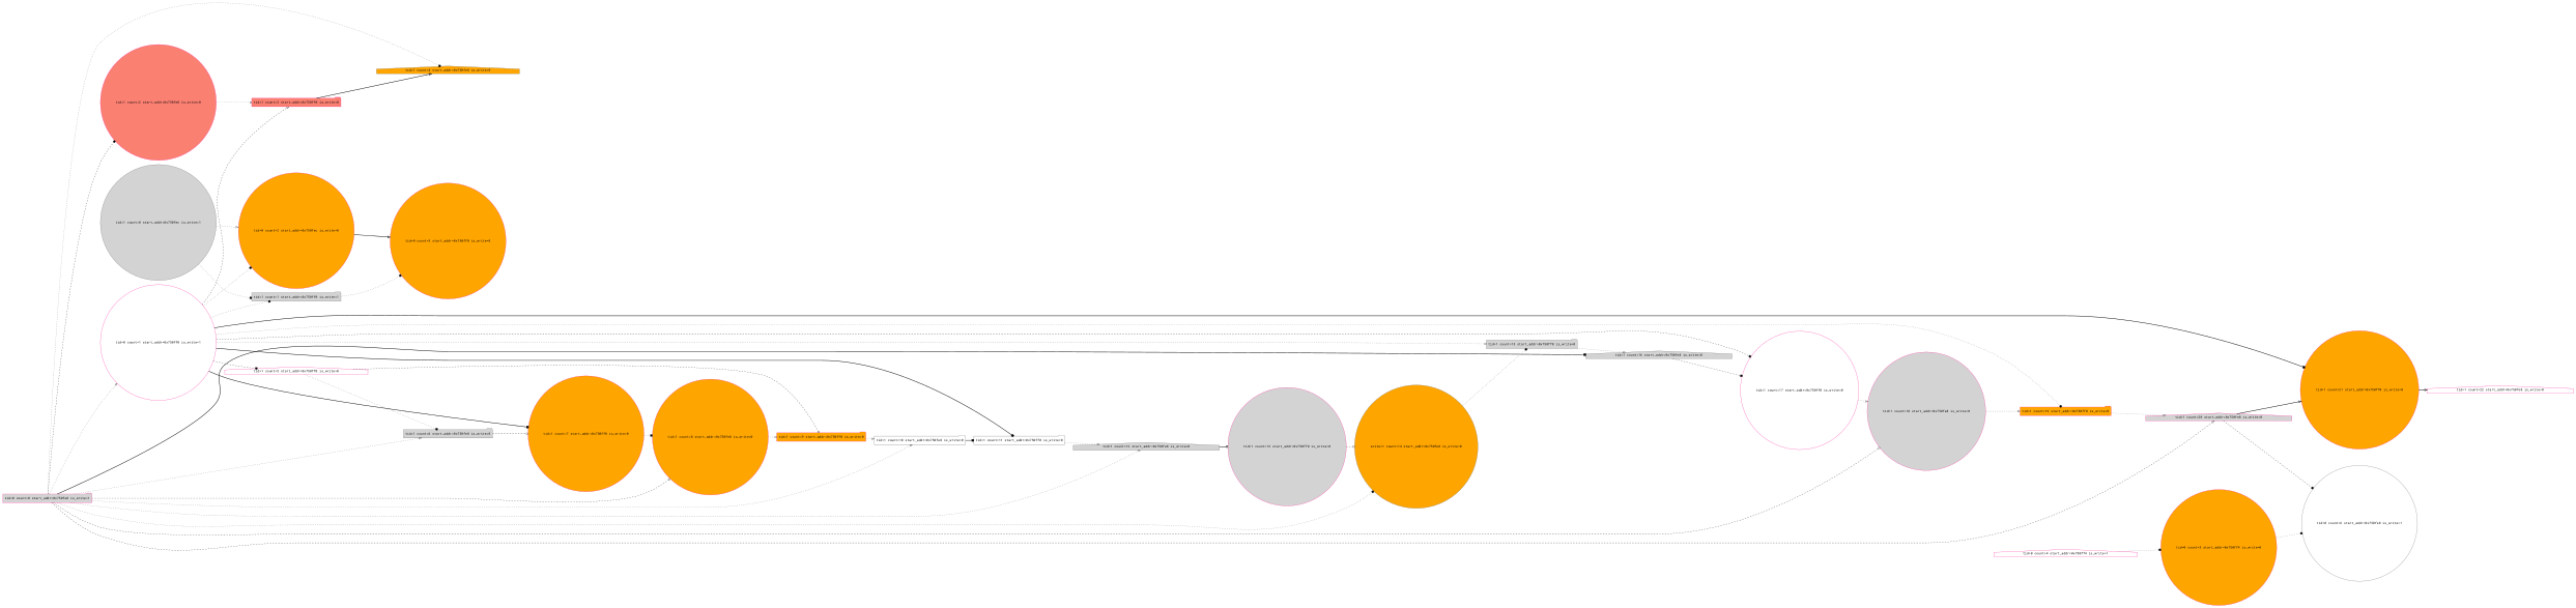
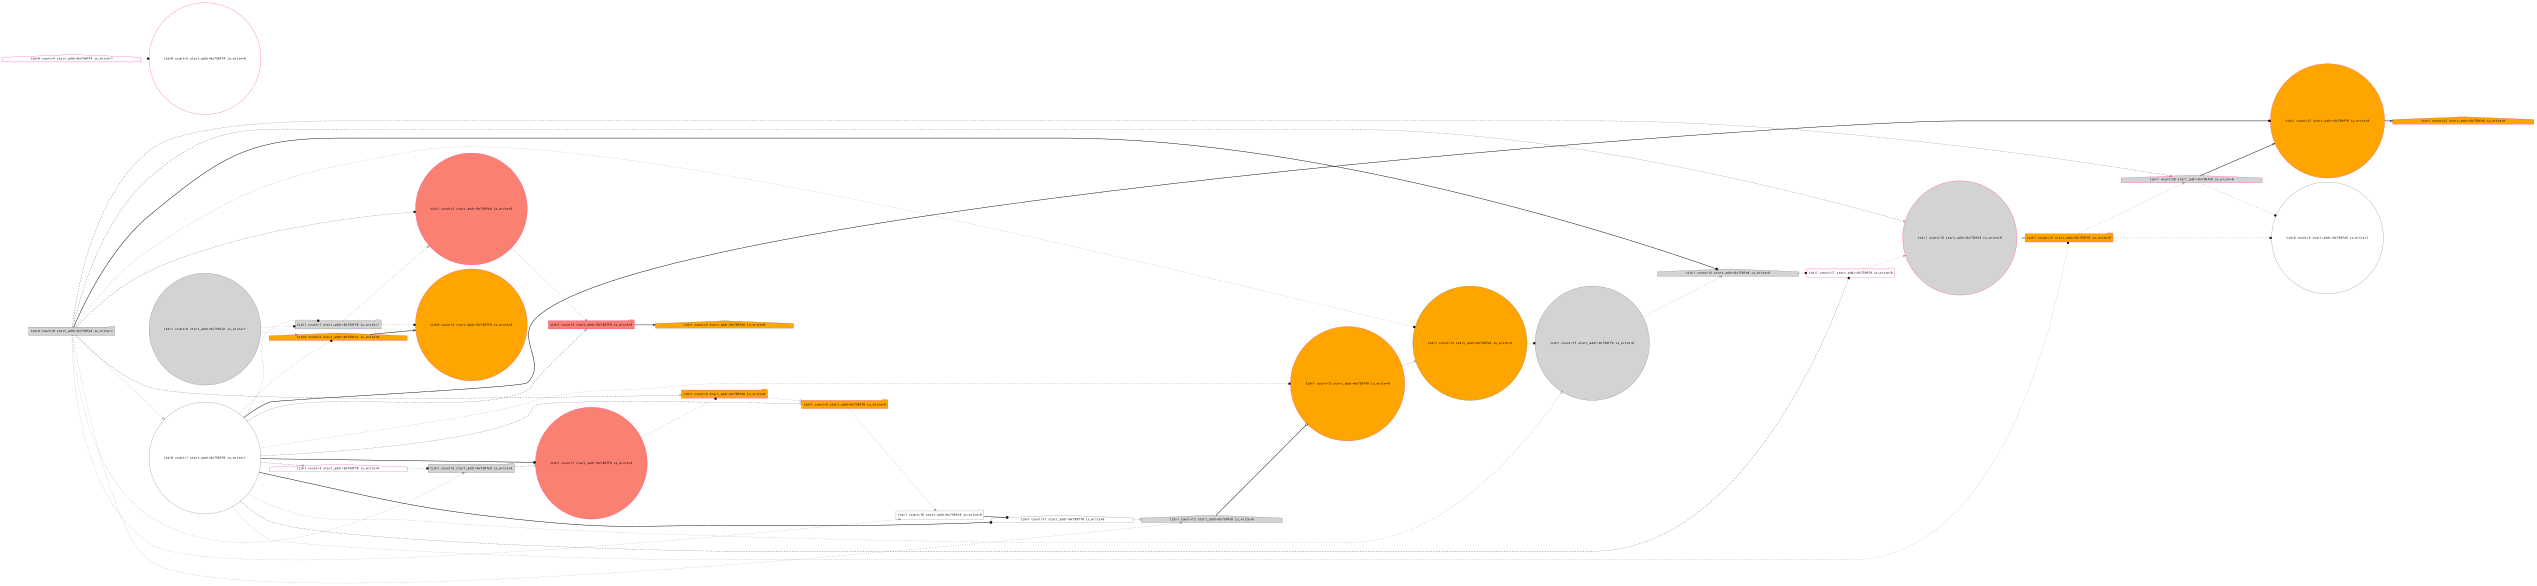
  digraph {
    fontname="Roboto Mono"
    rankdir=LR
    node [color=deeppink count=0 fillcolor=lightgrey fontname="Roboto Mono" is_write=0 shape=circle start_addr="0x750fe8" style=filled tid=1]
    edge [arrowhead=box fontname="Roboto Mono" style=dotted]
-   n1 [is_write=1 label="tid=0 count=0 start_addr=0x750fe8 is_write=1" shape=folder tid=0]
-   n2 [count=1 fillcolor=white is_write=1 label="tid=0 count=1 start_addr=0x750ff0 is_write=1" start_addr="0x750ff0" tid=0]
+   n1 [color=gray40 is_write=1 label="tid=0 count=0 start_addr=0x750fe8 is_write=1" shape=folder tid=0]
+   n2 [color=gray40 count=1 fillcolor=white is_write=1 label="tid=0 count=1 start_addr=0x750ff0 is_write=1" start_addr="0x750ff0" tid=0]
    n3 [count=2 fillcolor=salmon label="tid=1 count=2 start_addr=0x750fe8 is_write=0"]
    n4 [color=gray40 count=4 fillcolor=orange label="tid=1 count=4 start_addr=0x750fe8 is_write=0" shape=house]
    n5 [color=gray40 count=6 label="tid=1 count=6 start_addr=0x750fe8 is_write=0" shape=folder]
-   n6 [count=8 fillcolor=orange label="tid=1 count=8 start_addr=0x750fe8 is_write=0"]
+   n6 [count=8 fillcolor=orange label="tid=1 count=8 start_addr=0x750fe8 is_write=0" shape=folder]
    n7 [color=gray40 count=10 fillcolor=white label="tid=1 count=10 start_addr=0x750fe8 is_write=0" shape=folder]
    n8 [color=gray40 count=12 label="tid=1 count=12 start_addr=0x750fe8 is_write=0" shape=house]
-   n9 [color=gray40 count=14 fillcolor=orange label="write=1 count=14 start_addr=0x750fe8 is_write=0"]
+   n9 [color=gray40 count=14 fillcolor=orange label="tid=1 count=14 start_addr=0x750fe8 is_write=0"]
    n10 [color=gray40 count=16 label="tid=1 count=16 start_addr=0x750fe8 is_write=0" shape=house]
    n11 [count=18 label="tid=1 count=18 start_addr=0x750fe8 is_write=0"]
    n12 [count=20 label="tid=1 count=20 start_addr=0x750fe8 is_write=0" shape=house]
-   n13 [count=2 fillcolor=orange label="tid=0 count=2 start_addr=0x750fec is_write=0" start_addr="0x750fec" tid=0]
+   n13 [count=2 fillcolor=orange label="tid=0 count=2 start_addr=0x750fec is_write=0" shape=house start_addr="0x750fec" tid=0]
    n14 [color=gray40 count=1 is_write=1 label="tid=1 count=1 start_addr=0x750ff0 is_write=1" shape=folder start_addr="0x750ff0"]
    n15 [count=3 fillcolor=salmon label="tid=1 count=3 start_addr=0x750ff0 is_write=0" shape=folder start_addr="0x750ff0"]
    n16 [count=5 fillcolor=white label="tid=1 count=5 start_addr=0x750ff0 is_write=0" shape=house start_addr="0x750ff0"]
-   n17 [count=7 fillcolor=orange label="tid=1 count=7 start_addr=0x750ff0 is_write=0" start_addr="0x750ff0"]
+   n17 [count=7 fillcolor=salmon label="tid=1 count=7 start_addr=0x750ff0 is_write=0" start_addr="0x750ff0"]
    n18 [count=9 fillcolor=orange label="tid=1 count=9 start_addr=0x750ff0 is_write=0" shape=folder start_addr="0x750ff0"]
-   n19 [color=gray40 count=11 fillcolor=white label="tid=1 count=11 start_addr=0x750ff0 is_write=0" shape=folder start_addr="0x750ff0"]
-   n20 [count=13 label="tid=1 count=13 start_addr=0x750ff0 is_write=0" start_addr="0x750ff0"]
-   n21 [color=gray40 count=15 label="tid=1 count=15 start_addr=0x750ff0 is_write=0" shape=folder start_addr="0x750ff0"]
-   n22 [count=17 fillcolor=white label="tid=1 count=17 start_addr=0x750ff0 is_write=0" start_addr="0x750ff0"]
+   n19 [color=gray40 count=11 fillcolor=white label="tid=1 count=11 start_addr=0x750ff0 is_write=0" shape=house start_addr="0x750ff0"]
+   n20 [count=13 fillcolor=orange label="tid=1 count=13 start_addr=0x750ff0 is_write=0" start_addr="0x750ff0"]
+   n21 [color=gray40 count=15 label="tid=1 count=15 start_addr=0x750ff0 is_write=0" start_addr="0x750ff0"]
+   n22 [count=17 fillcolor=white label="tid=1 count=17 start_addr=0x750ff0 is_write=0" shape=folder start_addr="0x750ff0"]
    n23 [count=19 fillcolor=orange label="tid=1 count=19 start_addr=0x750ff0 is_write=0" shape=folder start_addr="0x750ff0"]
    n24 [count=21 fillcolor=orange label="tid=1 count=21 start_addr=0x750ff0 is_write=0" start_addr="0x750ff0"]
    n25 [color=gray40 count=6 fillcolor=white is_write=1 label="tid=0 count=6 start_addr=0x750fe8 is_write=1" tid=0]
    n26 [count=3 fillcolor=orange label="tid=0 count=3 start_addr=0x750ff0 is_write=0" start_addr="0x750ff0" tid=0]
-   n27 [count=22 fillcolor=white label="tid=1 count=22 start_addr=0x750fe8 is_write=0" shape=house]
+   n27 [count=22 fillcolor=orange label="tid=1 count=22 start_addr=0x750fe8 is_write=0" shape=house]
    n28 [count=4 fillcolor=white is_write=1 label="tid=0 count=4 start_addr=0x750ff4 is_write=1" shape=house start_addr="0x750ff4" tid=0]
-   n29 [count=5 fillcolor=orange label="tid=0 count=5 start_addr=0x750ff4 is_write=0" start_addr="0x750ff4" tid=0]
+   n29 [count=5 fillcolor=white label="tid=0 count=5 start_addr=0x750ff4 is_write=0" start_addr="0x750ff4" tid=0]
    n30 [color=gray40 is_write=1 label="tid=1 count=0 start_addr=0x750fec is_write=1" start_addr="0x750fec"]
    n1 -> n2 [arrowhead=onormal]
    n1 -> n3 [style=dashed]
-   n1 -> n4
    n1 -> n5 [arrowhead=onormal]
    n1 -> n6 [arrowhead=odot style=dashed]
    n1 -> n7 [arrowhead=onormal]
    n1 -> n8 [arrowhead=odot]
    n1 -> n9
    n1 -> n10 [style=bold]
    n1 -> n11 [arrowhead=odot style=dashed]
    n1 -> n12 [arrowhead=onormal style=dashed]
    n2 -> n13
    n2 -> n14
    n2 -> n15 [arrowhead=onormal style=dashed]
-   n2 -> n16 [style=dashed]
+   n2 -> n16 [arrowhead=odot style=dashed]
    n2 -> n17 [style=bold]
-   n16 -> n18 [arrowhead=odot style=dashed]
+   n2 -> n18 [arrowhead=odot style=dashed]
    n2 -> n19 [style=bold]
+   n2 -> n20
    n2 -> n21 [arrowhead=odot]
    n2 -> n22 [style=dashed]
    n2 -> n23
    n2 -> n24 [style=bold]
    n3 -> n15 [arrowhead=odot]
    n5 -> n17 [arrowhead=odot style=dashed]
    n6 -> n18 [arrowhead=odot]
    n7 -> n19 [style=bold]
    n8 -> n20 [arrowhead=odot style=bold]
    n9 -> n21
    n10 -> n22 [style=dashed]
    n11 -> n23 [arrowhead=onormal]
    n12 -> n24 [arrowhead=onormal style=bold]
-   n12 -> n25 [style=dashed]
+   n12 -> n25
    n13 -> n26 [arrowhead=onormal style=bold]
+   n14 -> n3 [arrowhead=onormal]
    n14 -> n26
    n15 -> n4 [arrowhead=onormal style=bold]
    n16 -> n5
    n17 -> n6
    n18 -> n7 [arrowhead=onormal]
    n19 -> n8 [arrowhead=odot]
    n20 -> n9 [arrowhead=odot style=dashed]
    n21 -> n10 [arrowhead=odot]
    n22 -> n11 [arrowhead=onormal]
    n23 -> n12 [arrowhead=onormal]
    n24 -> n27 [arrowhead=onormal style=bold]
    n28 -> n29
-   n29 -> n25
+   n23 -> n25
    n30 -> n13 [arrowhead=onormal]
    n30 -> n14
  }
